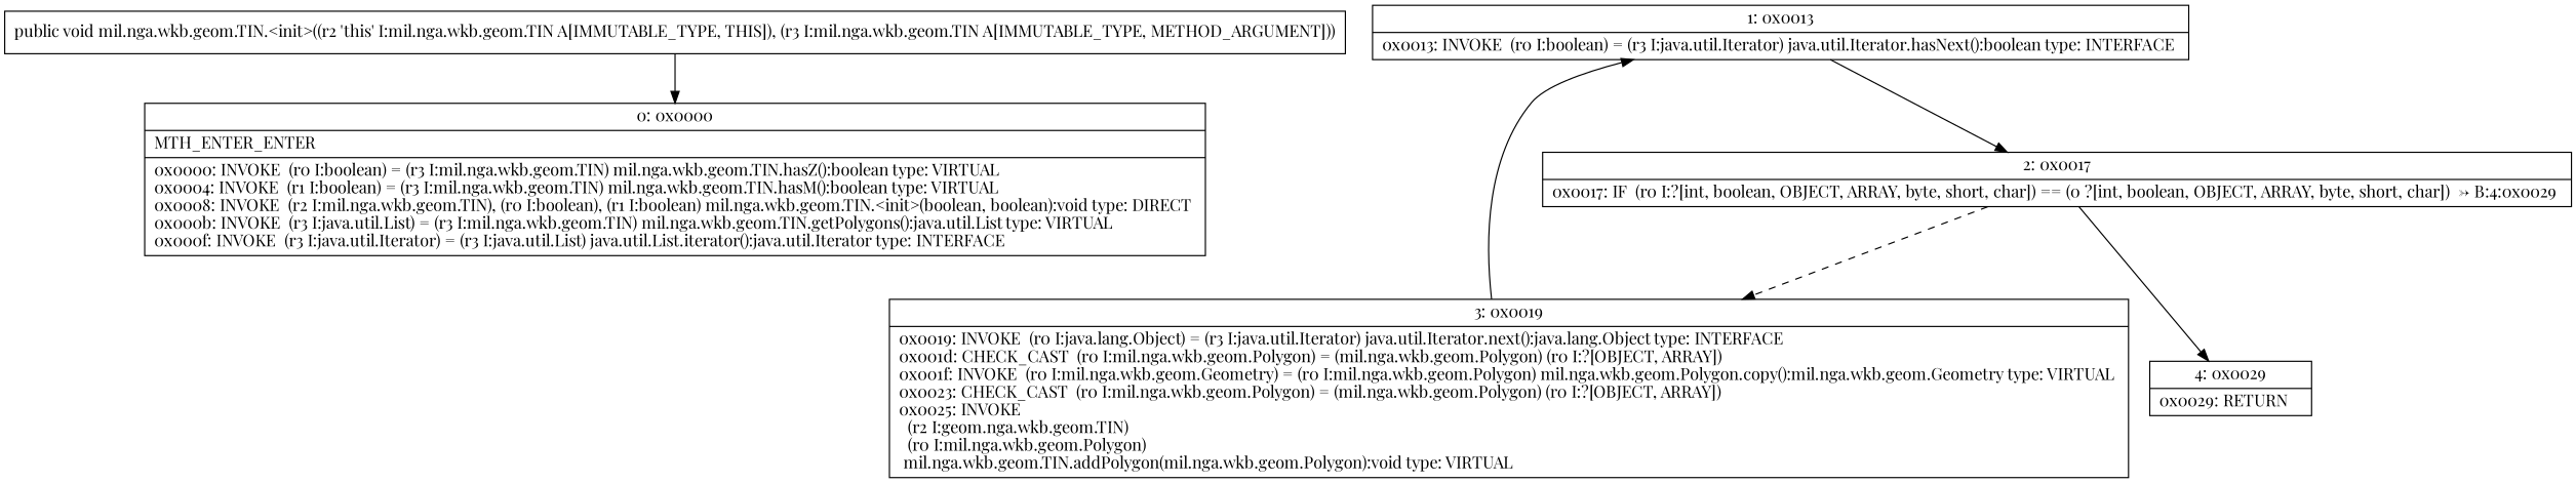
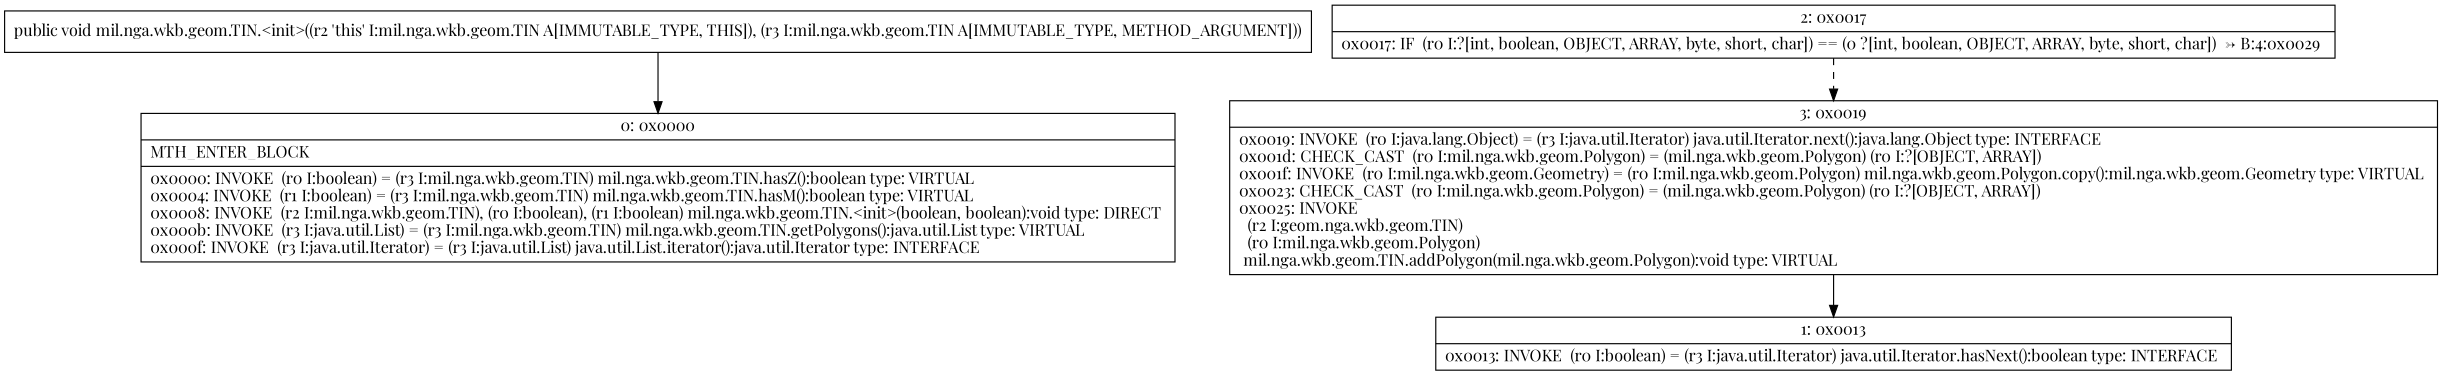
  digraph {
    fontname="Playfair Display"
    node [fontname="Playfair Display" shape=record]
    edge [fontname="Playfair Display"]
-   n1 [label="{0\:\ 0x0000|MTH_ENTER_ENTER\l|0x0000: INVOKE  (r0 I:boolean) = (r3 I:mil.nga.wkb.geom.TIN) mil.nga.wkb.geom.TIN.hasZ():boolean type: VIRTUAL \l0x0004: INVOKE  (r1 I:boolean) = (r3 I:mil.nga.wkb.geom.TIN) mil.nga.wkb.geom.TIN.hasM():boolean type: VIRTUAL \l0x0008: INVOKE  (r2 I:mil.nga.wkb.geom.TIN), (r0 I:boolean), (r1 I:boolean) mil.nga.wkb.geom.TIN.\<init\>(boolean, boolean):void type: DIRECT \l0x000b: INVOKE  (r3 I:java.util.List) = (r3 I:mil.nga.wkb.geom.TIN) mil.nga.wkb.geom.TIN.getPolygons():java.util.List type: VIRTUAL \l0x000f: INVOKE  (r3 I:java.util.Iterator) = (r3 I:java.util.List) java.util.List.iterator():java.util.Iterator type: INTERFACE \l}"]
+   n1 [label="{0\:\ 0x0000|MTH_ENTER_BLOCK\l|0x0000: INVOKE  (r0 I:boolean) = (r3 I:mil.nga.wkb.geom.TIN) mil.nga.wkb.geom.TIN.hasZ():boolean type: VIRTUAL \l0x0004: INVOKE  (r1 I:boolean) = (r3 I:mil.nga.wkb.geom.TIN) mil.nga.wkb.geom.TIN.hasM():boolean type: VIRTUAL \l0x0008: INVOKE  (r2 I:mil.nga.wkb.geom.TIN), (r0 I:boolean), (r1 I:boolean) mil.nga.wkb.geom.TIN.\<init\>(boolean, boolean):void type: DIRECT \l0x000b: INVOKE  (r3 I:java.util.List) = (r3 I:mil.nga.wkb.geom.TIN) mil.nga.wkb.geom.TIN.getPolygons():java.util.List type: VIRTUAL \l0x000f: INVOKE  (r3 I:java.util.Iterator) = (r3 I:java.util.List) java.util.List.iterator():java.util.Iterator type: INTERFACE \l}"]
    n2 [label="{1\:\ 0x0013|0x0013: INVOKE  (r0 I:boolean) = (r3 I:java.util.Iterator) java.util.Iterator.hasNext():boolean type: INTERFACE \l}"]
    n3 [label="{2\:\ 0x0017|0x0017: IF  (r0 I:?[int, boolean, OBJECT, ARRAY, byte, short, char]) == (0 ?[int, boolean, OBJECT, ARRAY, byte, short, char])  \-\> B:4:0x0029 \l}"]
    n4 [label="{3\:\ 0x0019|0x0019: INVOKE  (r0 I:java.lang.Object) = (r3 I:java.util.Iterator) java.util.Iterator.next():java.lang.Object type: INTERFACE \l0x001d: CHECK_CAST  (r0 I:mil.nga.wkb.geom.Polygon) = (mil.nga.wkb.geom.Polygon) (r0 I:?[OBJECT, ARRAY]) \l0x001f: INVOKE  (r0 I:mil.nga.wkb.geom.Geometry) = (r0 I:mil.nga.wkb.geom.Polygon) mil.nga.wkb.geom.Polygon.copy():mil.nga.wkb.geom.Geometry type: VIRTUAL \l0x0023: CHECK_CAST  (r0 I:mil.nga.wkb.geom.Polygon) = (mil.nga.wkb.geom.Polygon) (r0 I:?[OBJECT, ARRAY]) \l0x0025: INVOKE  \l  (r2 I:geom.nga.wkb.geom.TIN)\l  (r0 I:mil.nga.wkb.geom.Polygon)\l mil.nga.wkb.geom.TIN.addPolygon(mil.nga.wkb.geom.Polygon):void type: VIRTUAL \l}"]
-   n5 [label="{4\:\ 0x0029|0x0029: RETURN   \l}"]
    n6 [label="{public void mil.nga.wkb.geom.TIN.\<init\>((r2 'this' I:mil.nga.wkb.geom.TIN A[IMMUTABLE_TYPE, THIS]), (r3 I:mil.nga.wkb.geom.TIN A[IMMUTABLE_TYPE, METHOD_ARGUMENT])) }"]
-   n2 -> n3
    n3 -> n4 [style=dashed]
-   n3 -> n5
    n4 -> n2
    n6 -> n1
  }
